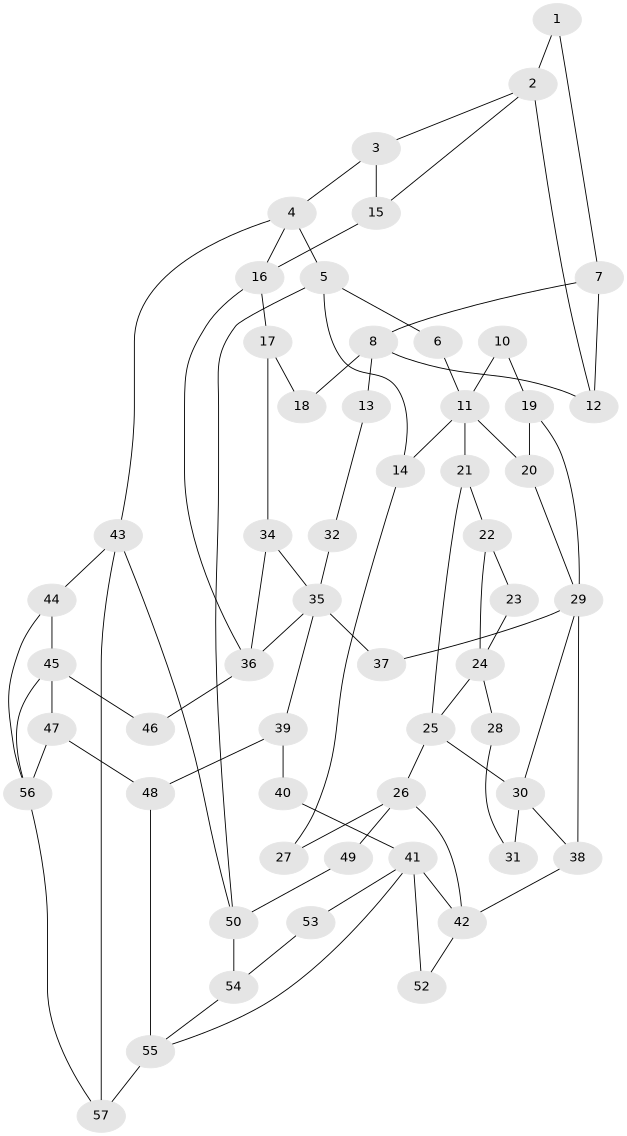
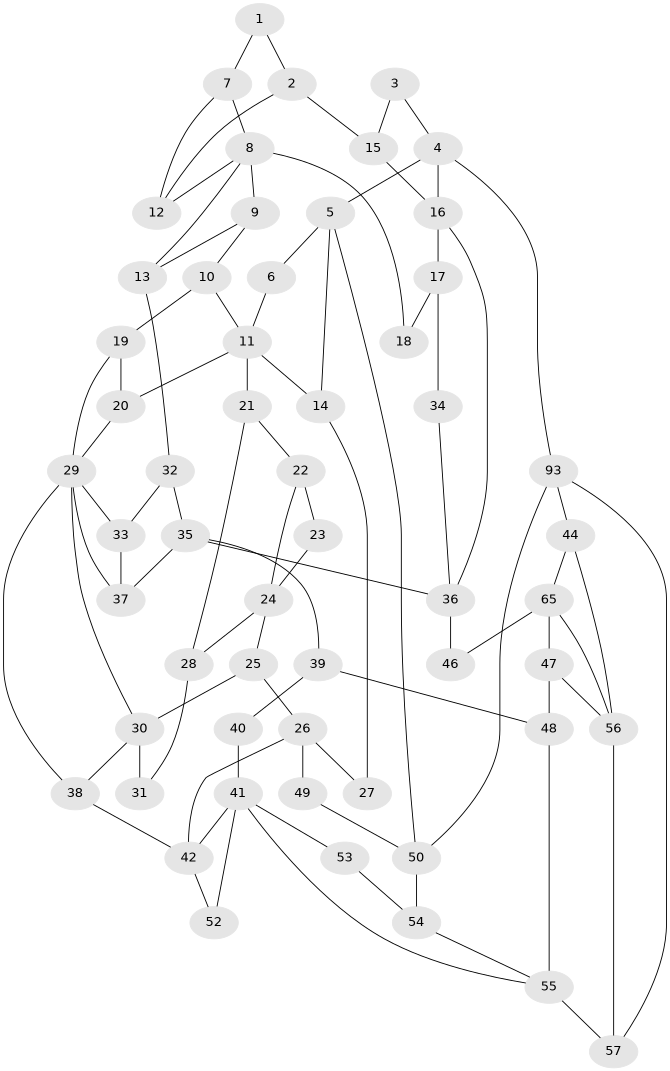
  graph {
    fontname="DejaVu Sans"
    node [color=gray90 fontname="DejaVu Sans" style=filled]
    edge [fontname="DejaVu Sans" weight=1.0]
    1
    2
    7
    3
    12
    15
    8
    4
    16
    5
-   43
+   43 [label=93]
    6
    14
    50
    17
    36
    44
    57
    11
    27
    54
    20
    21
+   9
    13
    18
    10
    32
    19
    29
    22
    28
+   33
    35
    34
    46
    30
    37
    38
    23
    24
    31
    25
    26
    42
    49
    52
    39
    40
    48
    41
    55
    53
-   45
+   45 [label=65]
    56
    47
    1 -- 2
    1 -- 7
-   2 -- 3
    2 -- 12
    2 -- 15
    7 -- 12
    7 -- 8
    3 -- 15
    3 -- 4
    15 -- 16
    8 -- 12
+   8 -- 9
    8 -- 13
    8 -- 18 [weight=2.0]
    4 -- 16
    4 -- 5
    4 -- 43
    16 -- 17
    16 -- 36 [weight=2.0]
    5 -- 6
    5 -- 14
    5 -- 50
    43 -- 50
    43 -- 44
    43 -- 57
    6 -- 11
    14 -- 27
    50 -- 54
    17 -- 18
    17 -- 34
    36 -- 46 [weight=2.0]
    44 -- 45
    44 -- 56
    11 -- 14
    11 -- 20
    11 -- 21 [weight=2.0]
    54 -- 55
    20 -- 29
    21 -- 22
-   21 -- 25
+   21 -- 28
+   9 -- 13
+   9 -- 10
    13 -- 32
    10 -- 11
    10 -- 19
+   32 -- 33
    32 -- 35
    19 -- 20
    19 -- 29
+   29 -- 33
    29 -- 30
    29 -- 37
    29 -- 38
    22 -- 23 [weight=2.0]
    22 -- 24
    28 -- 31
+   33 -- 37
    35 -- 36
    35 -- 37
    35 -- 39 [weight=2.0]
    34 -- 36
-   34 -- 35
    30 -- 38
    30 -- 31 [weight=2.0]
    38 -- 42
    23 -- 24
    24 -- 28
    24 -- 25 [weight=2.0]
    25 -- 30 [weight=2.0]
    25 -- 26 [weight=2.0]
    26 -- 27 [weight=2.0]
    26 -- 42
    26 -- 49
    42 -- 52
    49 -- 50
    39 -- 40 [weight=2.0]
    39 -- 48 [weight=2.0]
    40 -- 41
    48 -- 55 [weight=2.0]
    41 -- 42
    41 -- 52
    41 -- 55
    41 -- 53
    55 -- 57
    53 -- 54
    45 -- 46 [weight=2.0]
    45 -- 56
    45 -- 47
    56 -- 57
    47 -- 48 [weight=2.0]
    47 -- 56
  }
